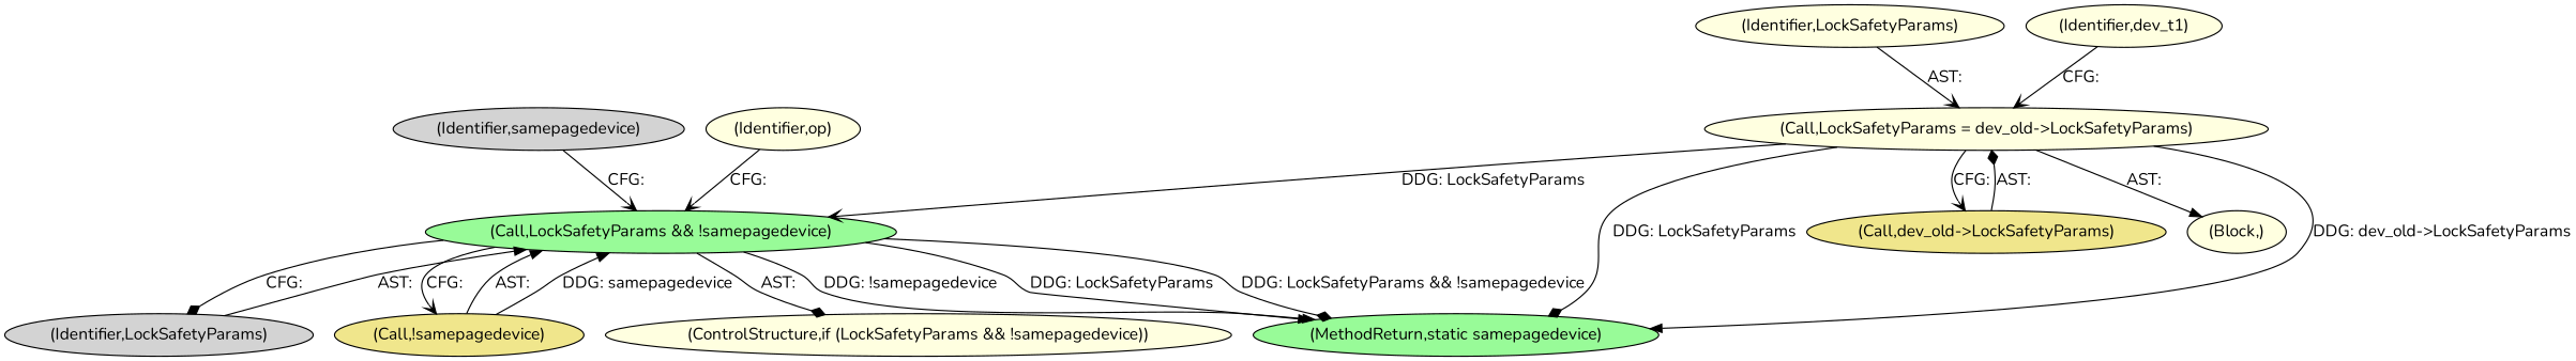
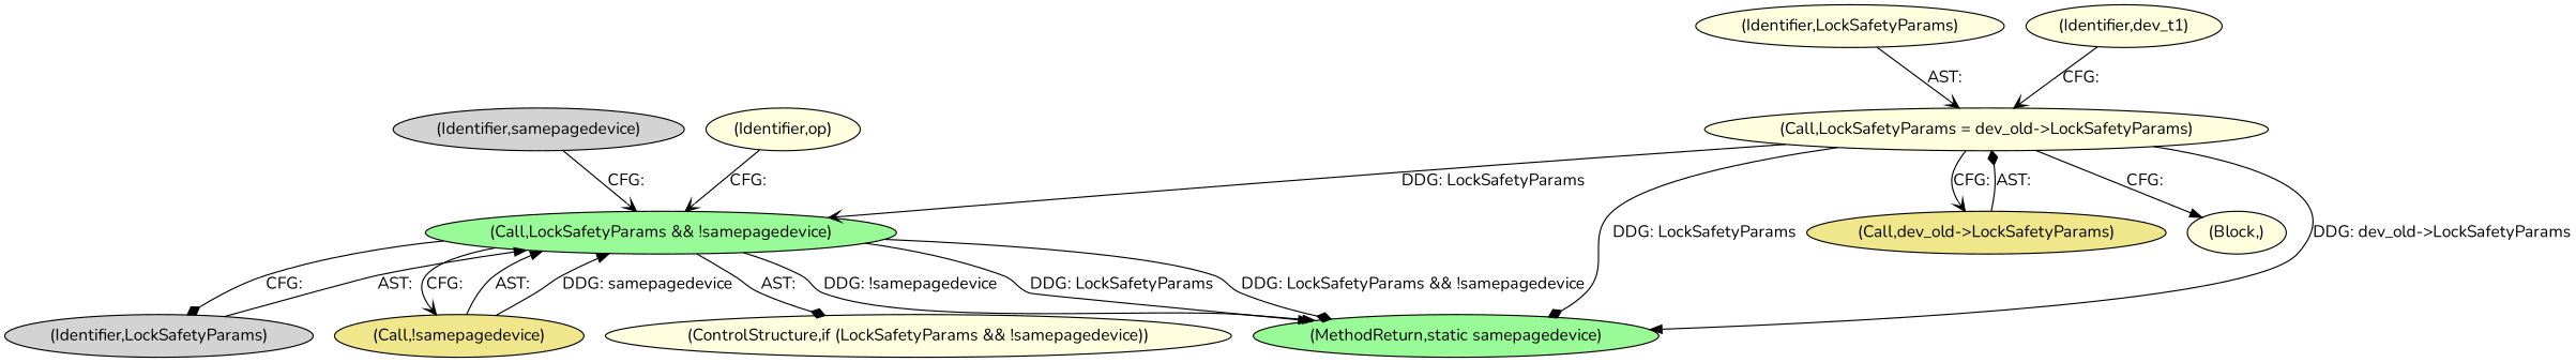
  digraph {
    fontname=Nunito
    node [fillcolor=lightyellow fontname=Nunito style=filled]
    edge [arrowhead=vee fontname=Nunito]
    n1 [label="(Call,LockSafetyParams = dev_old->LockSafetyParams)"]
    n2 [fillcolor=palegreen label="(Call,LockSafetyParams && !samepagedevice)"]
    n3 [fillcolor=palegreen label="(MethodReturn,static samepagedevice)"]
    n4 [fillcolor=khaki label="(Call,dev_old->LockSafetyParams)"]
    n5 [label="(Block,)"]
    n6 [fillcolor=lightgrey label="(Identifier,LockSafetyParams)"]
    n7 [fillcolor=khaki label="(Call,!samepagedevice)"]
    n8 [label="(ControlStructure,if (LockSafetyParams && !samepagedevice))"]
    n9 [fillcolor=lightgrey label="(Identifier,samepagedevice)"]
    n10 [label="(Identifier,op)"]
    n11 [label="(Identifier,LockSafetyParams)"]
    n12 [label="(Identifier,dev_t1)"]
    n1 -> n2 [label="DDG: LockSafetyParams"]
    n1 -> n3 [arrowhead=normal label="DDG: dev_old->LockSafetyParams"]
    n1 -> n3 [arrowhead=diamond label="DDG: LockSafetyParams"]
    n1 -> n4 [label="CFG: "]
-   n1 -> n5 [arrowhead=normal label="AST: "]
+   n1 -> n5 [arrowhead=normal label="CFG: "]
    n2 -> n3 [arrowhead=normal label="DDG: LockSafetyParams"]
    n2 -> n3 [arrowhead=diamond label="DDG: LockSafetyParams && !samepagedevice"]
    n2 -> n3 [arrowhead=normal label="DDG: !samepagedevice"]
    n2 -> n6 [arrowhead=diamond label="CFG: "]
    n2 -> n7 [label="CFG: "]
    n2 -> n8 [arrowhead=diamond label="AST: "]
    n4 -> n1 [arrowhead=diamond label="AST: "]
    n6 -> n2 [arrowhead=normal label="AST: "]
    n7 -> n2 [arrowhead=normal label="AST: "]
    n7 -> n2 [arrowhead=normal label="DDG: samepagedevice"]
    n9 -> n2 [label="CFG: "]
    n10 -> n2 [label="CFG: "]
    n11 -> n1 [label="AST: "]
    n12 -> n1 [label="CFG: "]
  }
